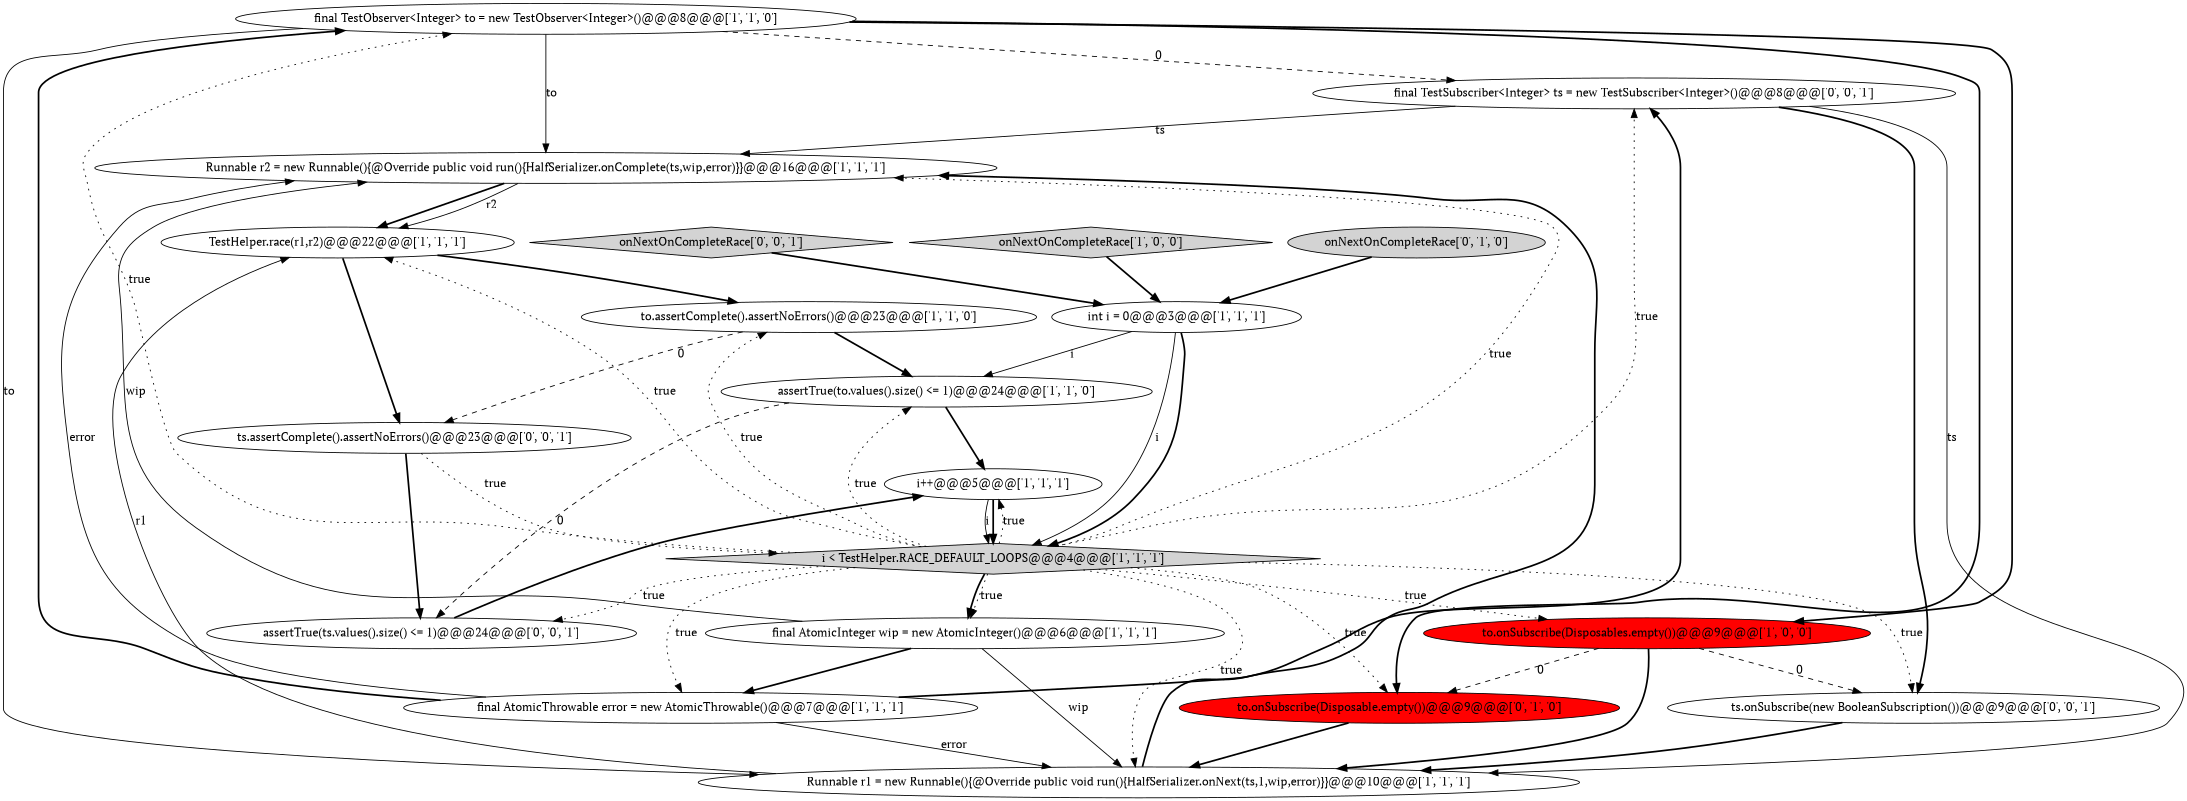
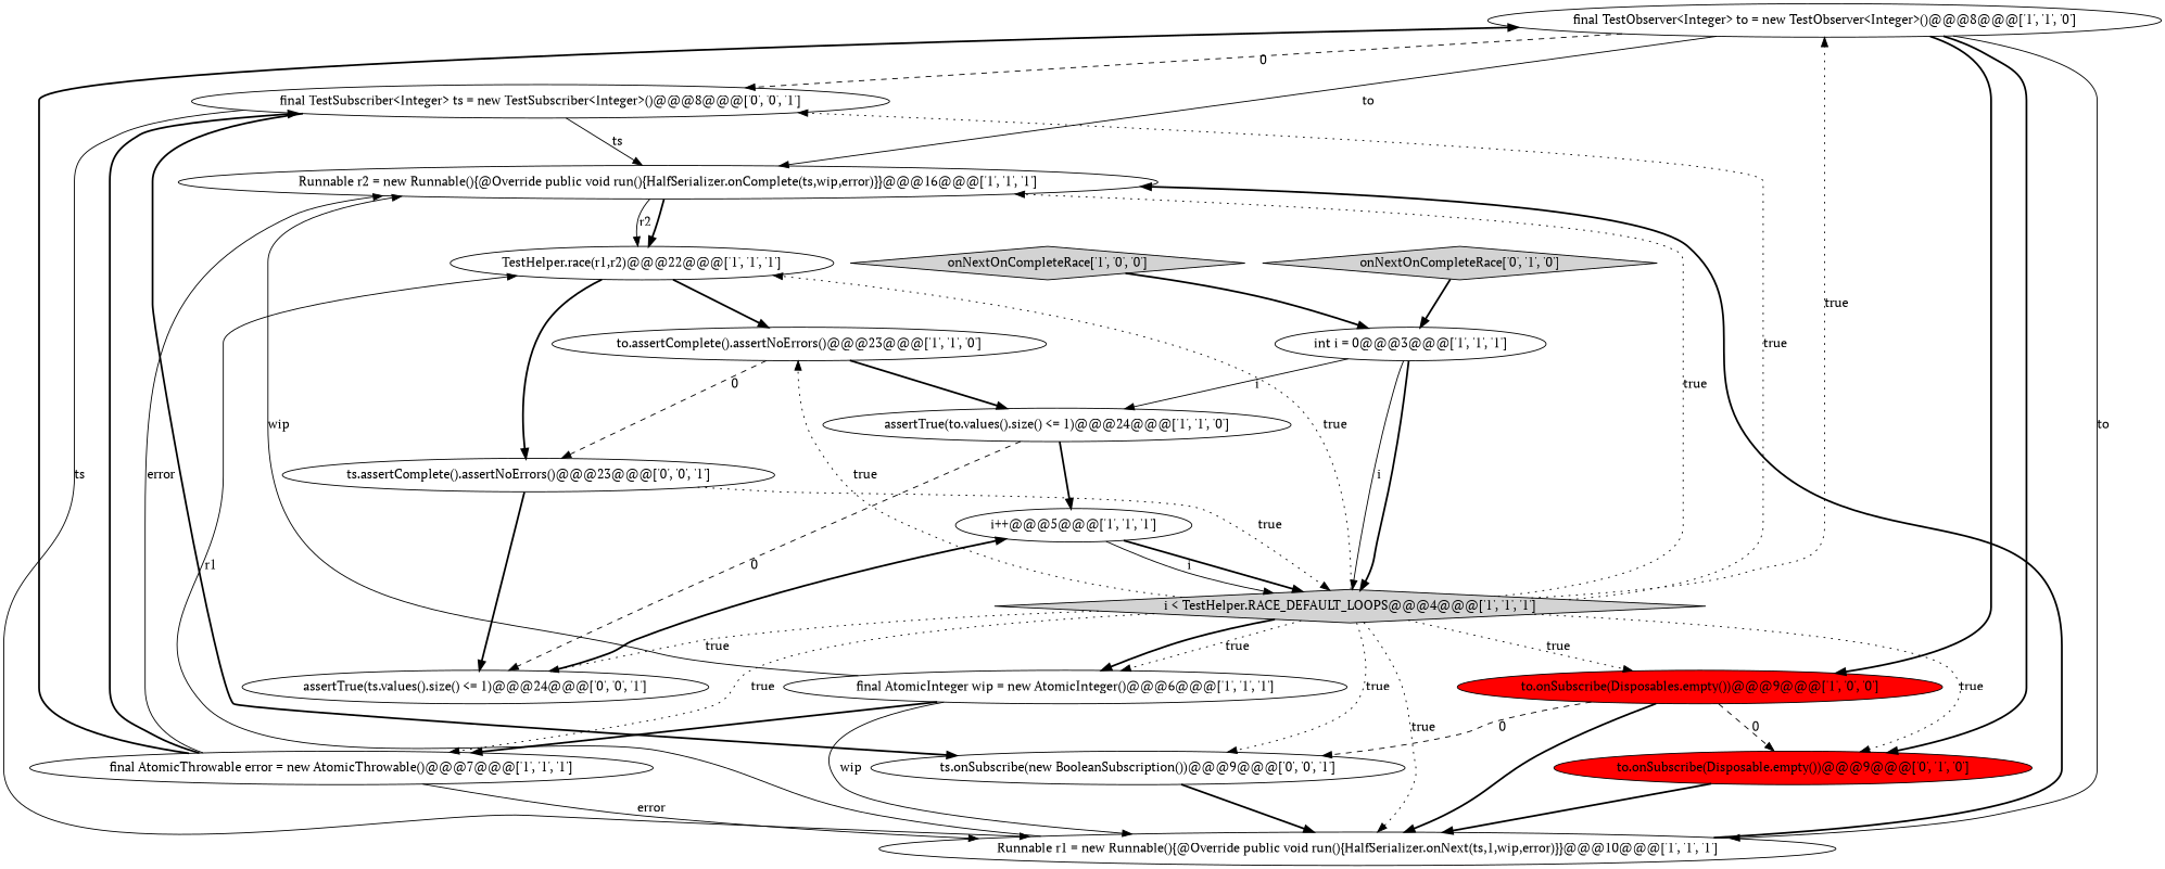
  digraph {
    fontname="PT Serif"
    node [fillcolor=white fontname="PT Serif" shape=ellipse style=filled]
    edge [fontname="PT Serif" style=bold]
    n1 [label="final TestObserver<Integer> to = new TestObserver<Integer>()@@@8@@@['1', '1', '0']"]
    n2 [label="final TestSubscriber<Integer> ts = new TestSubscriber<Integer>()@@@8@@@['0', '0', '1']"]
    n3 [fillcolor=red label="to.onSubscribe(Disposables.empty())@@@9@@@['1', '0', '0']"]
    n4 [label="Runnable r2 = new Runnable(){@Override public void run(){HalfSerializer.onComplete(ts,wip,error)}}@@@16@@@['1', '1', '1']"]
    n5 [label="Runnable r1 = new Runnable(){@Override public void run(){HalfSerializer.onNext(ts,1,wip,error)}}@@@10@@@['1', '1', '1']"]
    n6 [fillcolor=red label="to.onSubscribe(Disposable.empty())@@@9@@@['0', '1', '0']"]
    n7 [label="ts.onSubscribe(new BooleanSubscription())@@@9@@@['0', '0', '1']"]
    n8 [label="TestHelper.race(r1,r2)@@@22@@@['1', '1', '1']"]
    n9 [label="int i = 0@@@3@@@['1', '1', '1']"]
    n10 [fillcolor=lightgray label="i < TestHelper.RACE_DEFAULT_LOOPS@@@4@@@['1', '1', '1']" shape=diamond]
    n11 [label="assertTrue(to.values().size() <= 1)@@@24@@@['1', '1', '0']"]
    n12 [label="i++@@@5@@@['1', '1', '1']"]
    n13 [label="final AtomicInteger wip = new AtomicInteger()@@@6@@@['1', '1', '1']"]
    n14 [label="final AtomicThrowable error = new AtomicThrowable()@@@7@@@['1', '1', '1']"]
    n15 [label="assertTrue(ts.values().size() <= 1)@@@24@@@['0', '0', '1']"]
    n16 [label="to.assertComplete().assertNoErrors()@@@23@@@['1', '1', '0']"]
    n17 [label="ts.assertComplete().assertNoErrors()@@@23@@@['0', '0', '1']"]
-   n18 [fillcolor=lightgray label="onNextOnCompleteRace['0', '0', '1']" shape=diamond]
    n19 [fillcolor=lightgray label="onNextOnCompleteRace['1', '0', '0']" shape=diamond]
-   n20 [fillcolor=lightgray label="onNextOnCompleteRace['0', '1', '0']"]
+   n20 [fillcolor=lightgray label="onNextOnCompleteRace['0', '1', '0']" shape=diamond]
    n1 -> n2 [label=0 style=dashed]
    n1 -> n3
    n1 -> n4 [label=to style=solid]
    n1 -> n5 [label=to style=solid]
    n1 -> n6
    n2 -> n4 [label=ts style=solid]
    n2 -> n5 [label=ts style=solid]
    n2 -> n7
    n3 -> n5
    n3 -> n6 [label=0 style=dashed]
    n3 -> n7 [label=0 style=dashed]
    n4 -> n8
    n4 -> n8 [label=r2 style=solid]
    n5 -> n4
    n5 -> n8 [label=r1 style=solid]
    n6 -> n5
    n7 -> n5
    n8 -> n16
    n8 -> n17
    n9 -> n10 [label=i style=solid]
    n9 -> n10
    n9 -> n11 [label=i style=solid]
    n10 -> n1 [label=true style=dotted]
    n10 -> n2 [label=true style=dotted]
    n10 -> n3 [label=true style=dotted]
    n10 -> n4 [label=true style=dotted]
    n10 -> n5 [label=true style=dotted]
    n10 -> n6 [label=true style=dotted]
    n10 -> n7 [label=true style=dotted]
    n10 -> n8 [label=true style=dotted]
-   n10 -> n11 [label=true style=dotted]
-   n10 -> n12 [label=true style=dotted]
    n10 -> n13 [label=true style=dotted]
    n10 -> n13
    n10 -> n14 [label=true style=dotted]
    n10 -> n15 [label=true style=dotted]
    n10 -> n16 [label=true style=dotted]
    n11 -> n12
    n11 -> n15 [label=0 style=dashed]
    n12 -> n10
    n12 -> n10 [label=i style=solid]
    n13 -> n4 [label=wip style=solid]
    n13 -> n5 [label=wip style=solid]
    n13 -> n14
    n14 -> n1
    n14 -> n2
    n14 -> n4 [label=error style=solid]
    n14 -> n5 [label=error style=solid]
    n15 -> n12
    n16 -> n11
    n16 -> n17 [label=0 style=dashed]
    n17 -> n10 [label=true style=dotted]
    n17 -> n15
-   n18 -> n9
    n19 -> n9
    n20 -> n9
  }
